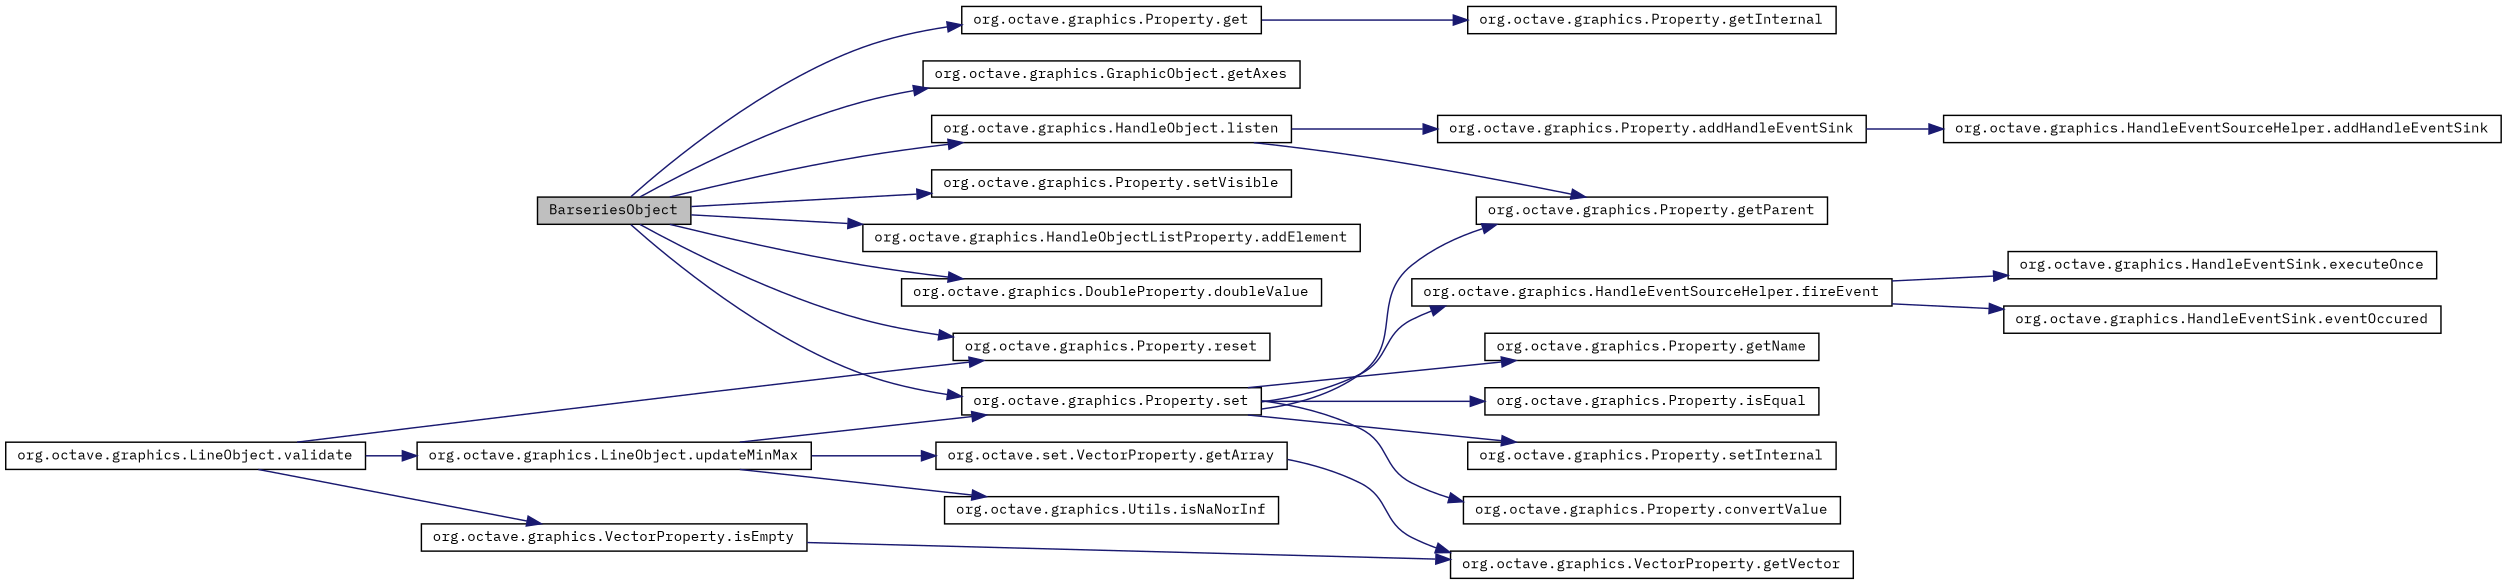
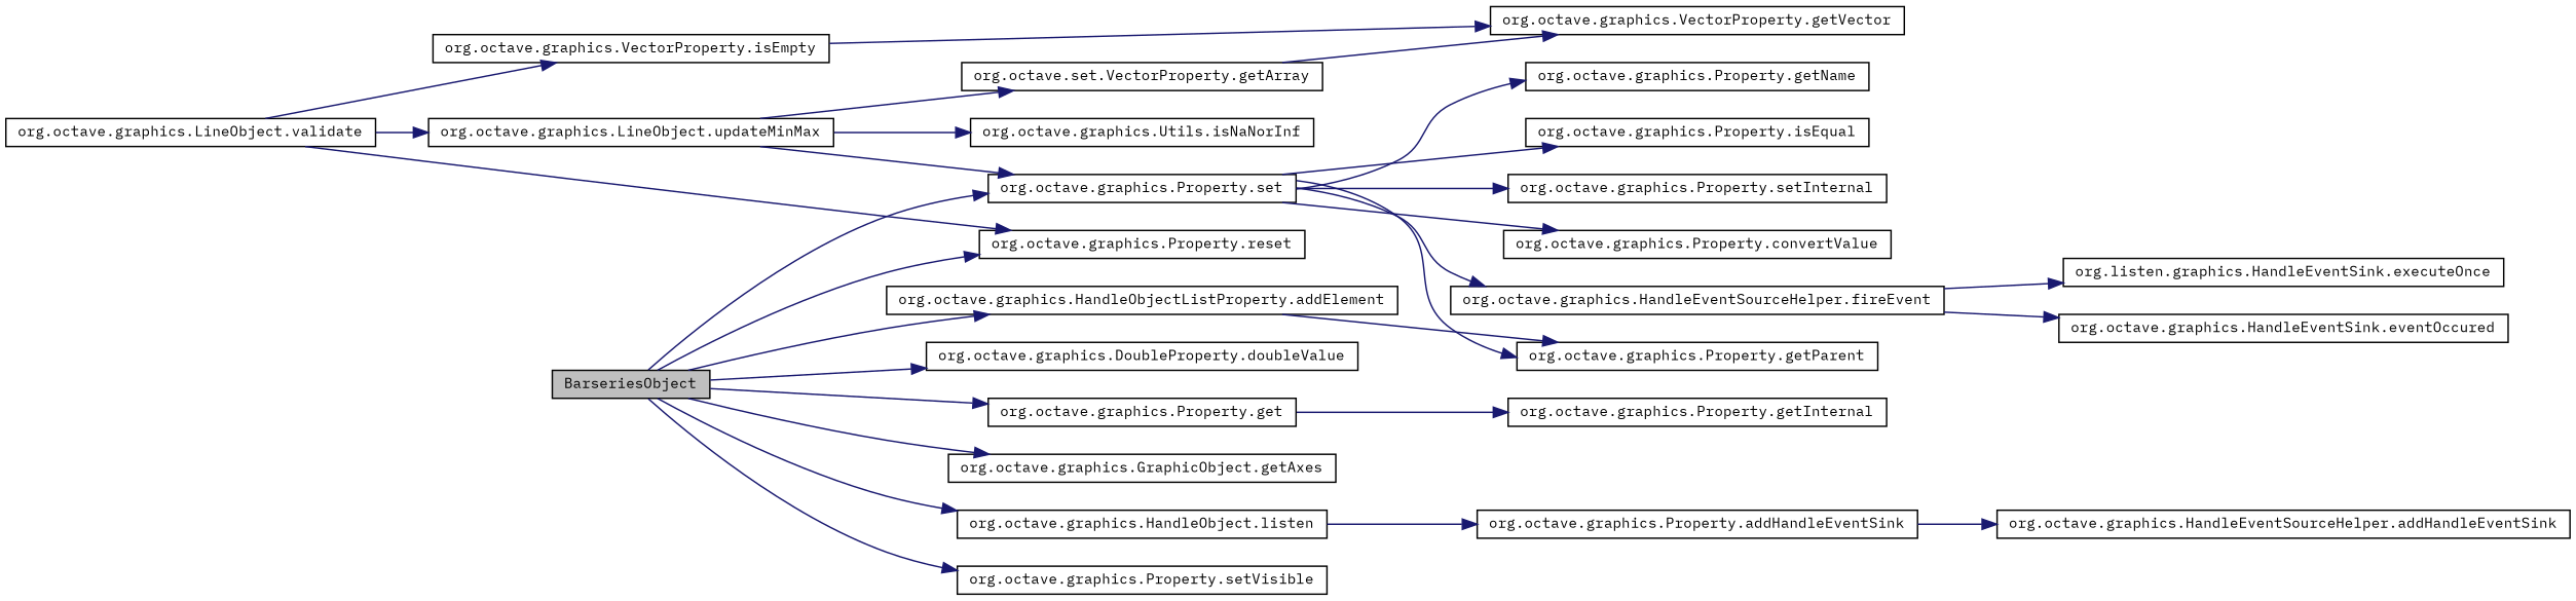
  digraph {
    fontname="IBM Plex Mono"
    rankdir=LR
    node [color=black fillcolor=white fontname="IBM Plex Mono" fontsize=10 shape=record style=filled]
    edge [color=midnightblue fontname="IBM Plex Mono" fontsize=10 labelfontname=FreeSans labelfontsize=10 style=solid]
    n1 [fillcolor=grey75 fontcolor=black height=0.2 label=BarseriesObject width=0.4]
    n2 [height=0.2 label="org.octave.graphics.HandleObjectListProperty.addElement" width=0.4]
    n3 [height=0.2 label="org.octave.graphics.DoubleProperty.doubleValue" width=0.4]
    n4 [height=0.2 label="org.octave.graphics.Property.get" width=0.4]
    n5 [height=0.2 label="org.octave.graphics.GraphicObject.getAxes" width=0.4]
    n6 [height=0.2 label="org.octave.graphics.Property.reset" width=0.4]
    n7 [height=0.2 label="org.octave.graphics.Property.set" width=0.4]
    n8 [height=0.2 label="org.octave.graphics.HandleObject.listen" width=0.4]
    n9 [height=0.2 label="org.octave.graphics.Property.setVisible" width=0.4]
    n10 [height=0.2 label="org.octave.graphics.Property.getInternal" width=0.4]
    n11 [height=0.2 label="org.octave.graphics.Property.convertValue" width=0.4]
    n12 [height=0.2 label="org.octave.graphics.HandleEventSourceHelper.fireEvent" width=0.4]
    n13 [height=0.2 label="org.octave.graphics.Property.getName" width=0.4]
    n14 [height=0.2 label="org.octave.graphics.Property.getParent" width=0.4]
    n15 [height=0.2 label="org.octave.graphics.Property.isEqual" width=0.4]
    n16 [height=0.2 label="org.octave.graphics.Property.setInternal" width=0.4]
    n17 [height=0.2 label="org.octave.graphics.Property.addHandleEventSink" width=0.4]
    n18 [height=0.2 label="org.octave.graphics.LineObject.validate" width=0.4]
    n19 [height=0.2 label="org.octave.graphics.VectorProperty.isEmpty" width=0.4]
    n20 [height=0.2 label="org.octave.graphics.LineObject.updateMinMax" width=0.4]
    n21 [height=0.2 label="org.octave.graphics.VectorProperty.getVector" width=0.4]
    n22 [height=0.2 label="org.octave.set.VectorProperty.getArray" width=0.4]
    n23 [height=0.2 label="org.octave.graphics.Utils.isNaNorInf" width=0.4]
    n24 [height=0.2 label="org.octave.graphics.HandleEventSink.eventOccured" width=0.4]
-   n25 [height=0.2 label="org.octave.graphics.HandleEventSink.executeOnce" width=0.4]
+   n25 [height=0.2 label="org.listen.graphics.HandleEventSink.executeOnce" width=0.4]
    n26 [height=0.2 label="org.octave.graphics.HandleEventSourceHelper.addHandleEventSink" width=0.4]
    n1 -> n2
    n1 -> n3
    n1 -> n4
    n1 -> n5
    n1 -> n6
    n1 -> n7
    n1 -> n8
    n1 -> n9
    n4 -> n10
    n7 -> n11
    n7 -> n12
    n7 -> n13
    n7 -> n14
    n7 -> n15
    n7 -> n16
-   n8 -> n14
+   n2 -> n14
    n8 -> n17
    n12 -> n24
    n12 -> n25
    n17 -> n26
    n18 -> n6
    n18 -> n19
    n18 -> n20
    n19 -> n21
    n20 -> n7
    n20 -> n22
    n20 -> n23
    n22 -> n21
  }
